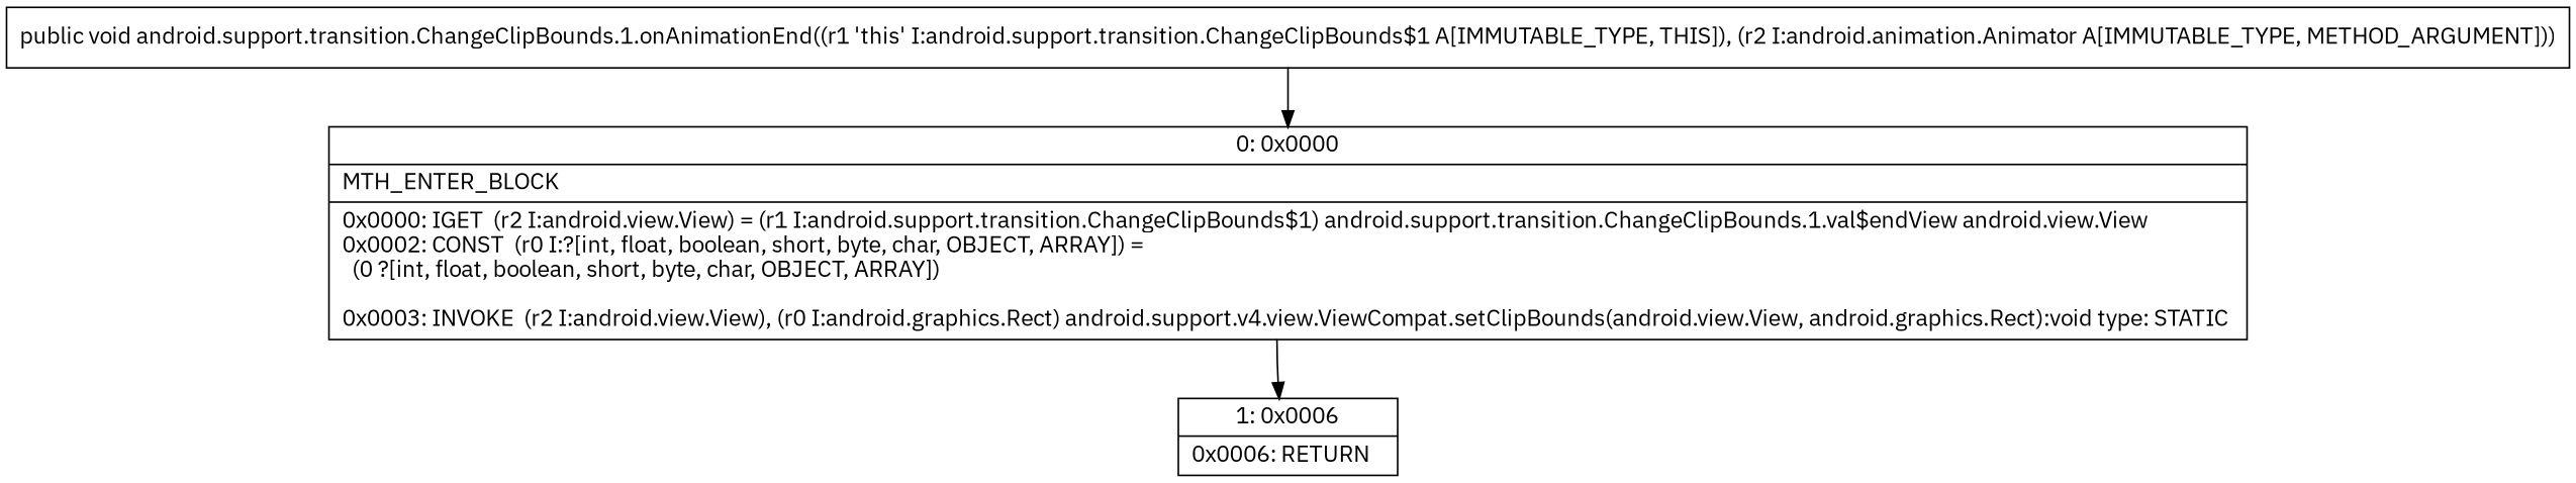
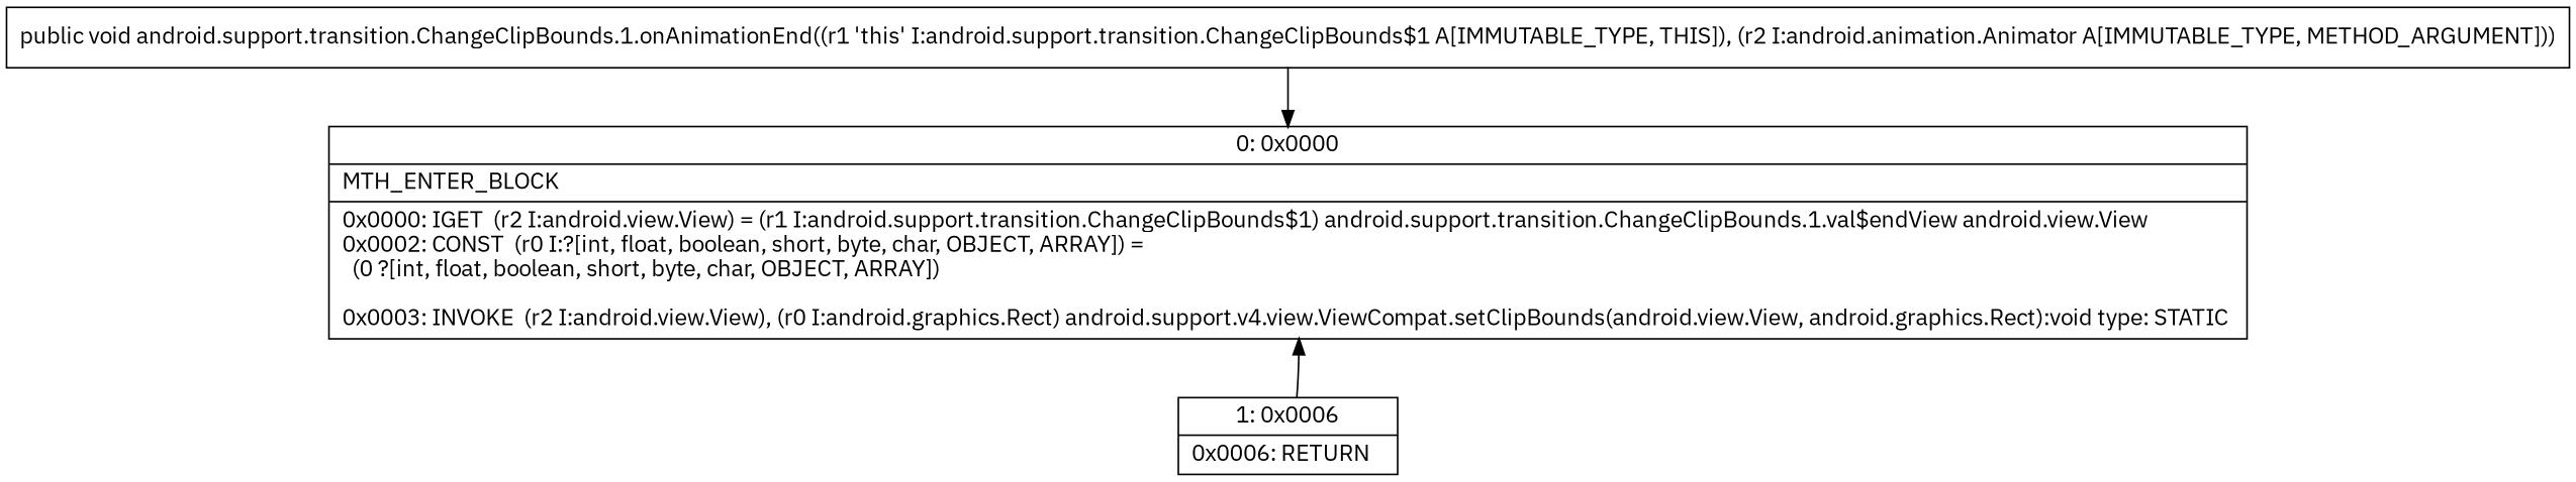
  digraph {
    fontname="IBM Plex Sans"
    node [shape=record fontname="IBM Plex Sans"]
    edge [fontname="IBM Plex Sans"]
    n1 [label="{0\:\ 0x0000|MTH_ENTER_BLOCK\l|0x0000: IGET  (r2 I:android.view.View) = (r1 I:android.support.transition.ChangeClipBounds$1) android.support.transition.ChangeClipBounds.1.val$endView android.view.View \l0x0002: CONST  (r0 I:?[int, float, boolean, short, byte, char, OBJECT, ARRAY]) = \l  (0 ?[int, float, boolean, short, byte, char, OBJECT, ARRAY])\l \l0x0003: INVOKE  (r2 I:android.view.View), (r0 I:android.graphics.Rect) android.support.v4.view.ViewCompat.setClipBounds(android.view.View, android.graphics.Rect):void type: STATIC \l}"]
    n2 [label="{1\:\ 0x0006|0x0006: RETURN   \l}"]
    n3 [label="{public void android.support.transition.ChangeClipBounds.1.onAnimationEnd((r1 'this' I:android.support.transition.ChangeClipBounds$1 A[IMMUTABLE_TYPE, THIS]), (r2 I:android.animation.Animator A[IMMUTABLE_TYPE, METHOD_ARGUMENT])) }"]
-   n1 -> n2
+   n2 -> n1
    n3 -> n1
  }
